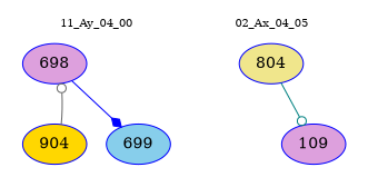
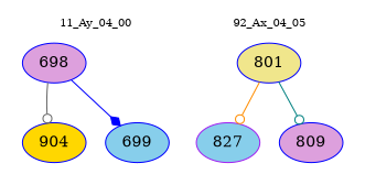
  digraph {
    node [color=blue fillcolor=plum style=filled]
    edge [arrowhead=odot]
    n1 [label=698]
    n2 [fillcolor=gold label=904]
    n3 [fillcolor=skyblue label=699]
-   n4 [fillcolor=khaki label=804]
-   n6 [label=109]
+   n4 [fillcolor=khaki label=801]
+   n5 [color=purple fillcolor=skyblue label=827]
+   n6 [label=809]
    subgraph cluster_1 {
      color=white
      fontsize=10
      label="11_Ay_04_00"
      n1
      n2
      n3
    }
    subgraph cluster_2 {
      color=white
      fontsize=10
-     label="02_Ax_04_05"
+     label="92_Ax_04_05"
      n4
+     n5
      n6
    }
-   n2 -> n1 [color=gray40]
+   n1 -> n2 [color=gray40]
    n1 -> n3 [arrowhead=diamond color=blue]
+   n4 -> n5 [color=darkorange]
    n4 -> n6 [color=teal]
  }
